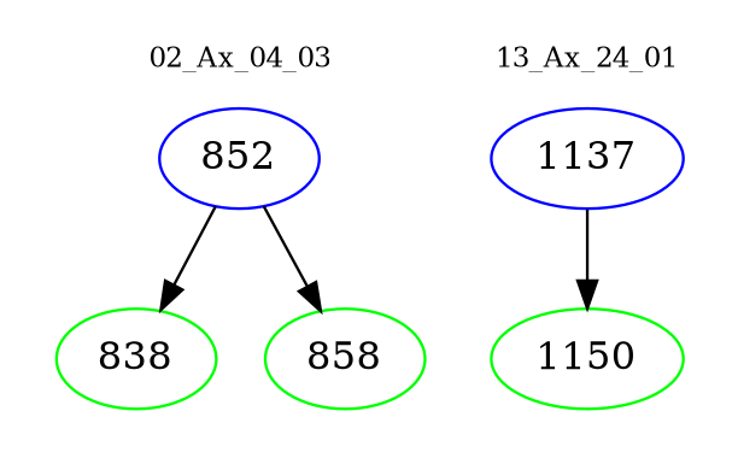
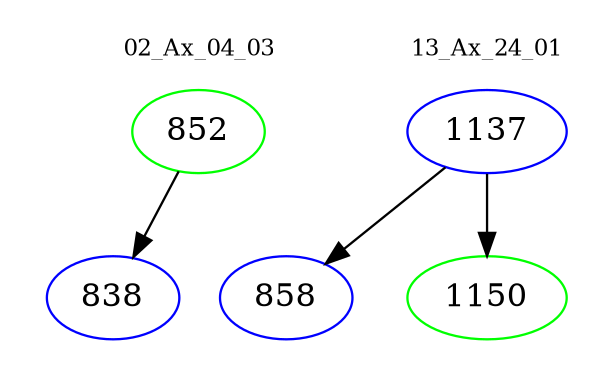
  digraph {
    node [color=green]
    edge [color=black]
-   n1 [color=blue label=852]
-   n2 [label=838]
-   n3 [label=858]
+   n1 [label=852]
+   n2 [color=blue label=838]
+   n3 [color=blue label=858]
    n4 [color=blue label=1137]
    n5 [label=1150]
    subgraph cluster_1 {
      color=white
      fontsize=10
      label="02_Ax_04_03"
      n1
      n2
      n3
    }
    subgraph cluster_2 {
      color=white
      fontsize=10
      label="13_Ax_24_01"
      n4
      n5
    }
    n1 -> n2
-   n1 -> n3
+   n4 -> n3
    n4 -> n5
  }
